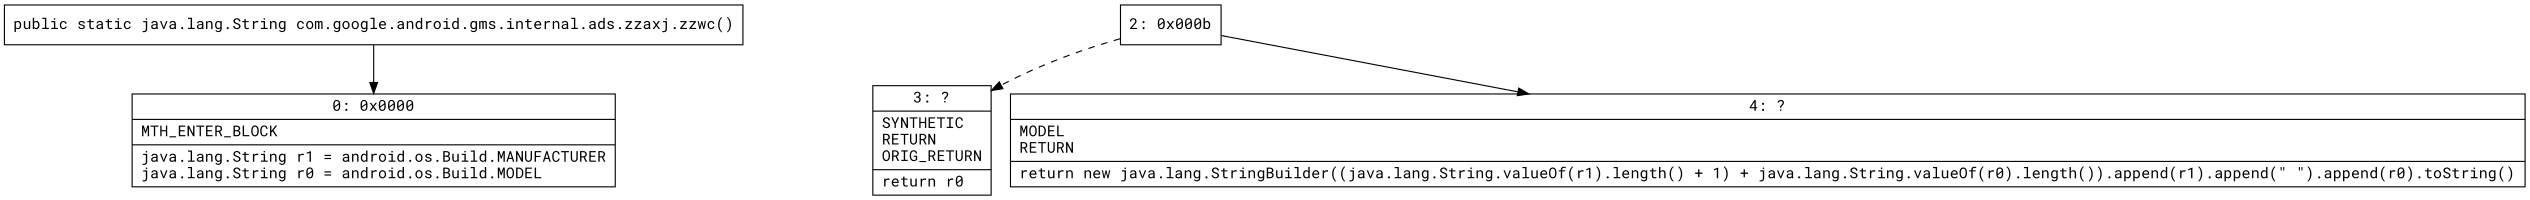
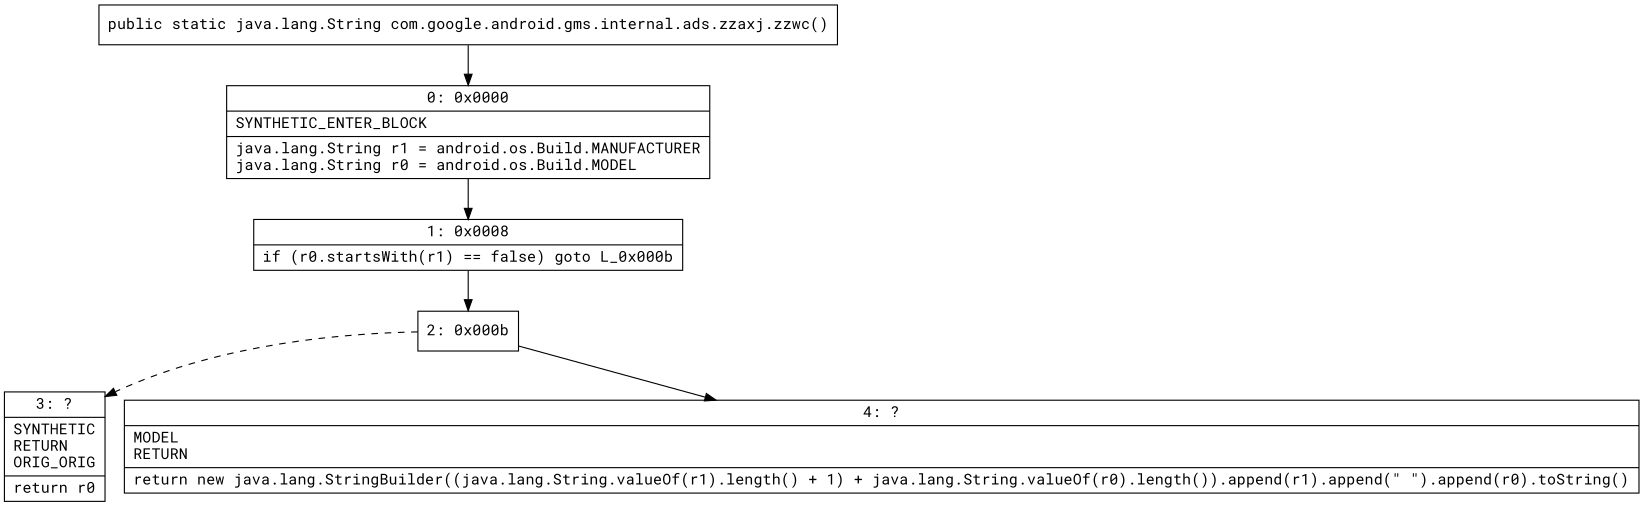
  digraph {
    fontname="Roboto Mono"
    node [fontname="Roboto Mono" shape=record]
    edge [fontname="Roboto Mono"]
-   n1 [label="{0\:\ 0x0000|MTH_ENTER_BLOCK\l|java.lang.String r1 = android.os.Build.MANUFACTURER\ljava.lang.String r0 = android.os.Build.MODEL\l}"]
+   n1 [label="{0\:\ 0x0000|SYNTHETIC_ENTER_BLOCK\l|java.lang.String r1 = android.os.Build.MANUFACTURER\ljava.lang.String r0 = android.os.Build.MODEL\l}"]
+   n2 [label="{1\:\ 0x0008|if (r0.startsWith(r1) == false) goto L_0x000b\l}"]
    n3 [label="{2\:\ 0x000b}"]
-   n4 [label="{3\:\ ?|SYNTHETIC\lRETURN\lORIG_RETURN\l|return r0\l}"]
+   n4 [label="{3\:\ ?|SYNTHETIC\lRETURN\lORIG_ORIG\l|return r0\l}"]
    n5 [label="{4\:\ ?|MODEL\lRETURN\l|return new java.lang.StringBuilder((java.lang.String.valueOf(r1).length() + 1) + java.lang.String.valueOf(r0).length()).append(r1).append(\" \").append(r0).toString()\l}"]
    n6 [label="{public static java.lang.String com.google.android.gms.internal.ads.zzaxj.zzwc() }"]
+   n1 -> n2
+   n2 -> n3
    n3 -> n4 [style=dashed]
    n3 -> n5
    n6 -> n1
  }
